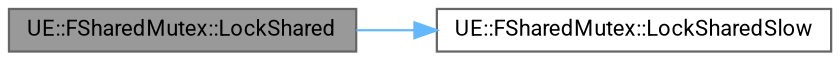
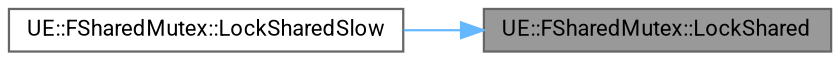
  digraph {
    rankdir=LR
    fontname=Roboto
    node [fontname=Roboto fontsize=10 shape=box style=filled]
    n1 [color=gray40 fillcolor=grey60 fontcolor=black height=0.2 label="UE::FSharedMutex::LockShared" width=0.4]
    n2 [color=grey40 fillcolor=white height=0.2 label="UE::FSharedMutex::LockSharedSlow" width=0.4]
-   n1 -> n2 [color=steelblue1 fontname=Roboto fontsize=10 labelfontname=Helvetica labelfontsize=10 style=solid]
+   n2 -> n1 [color=steelblue1 fontname=Roboto fontsize=10 labelfontname=Helvetica labelfontsize=10 style=solid]
  }
